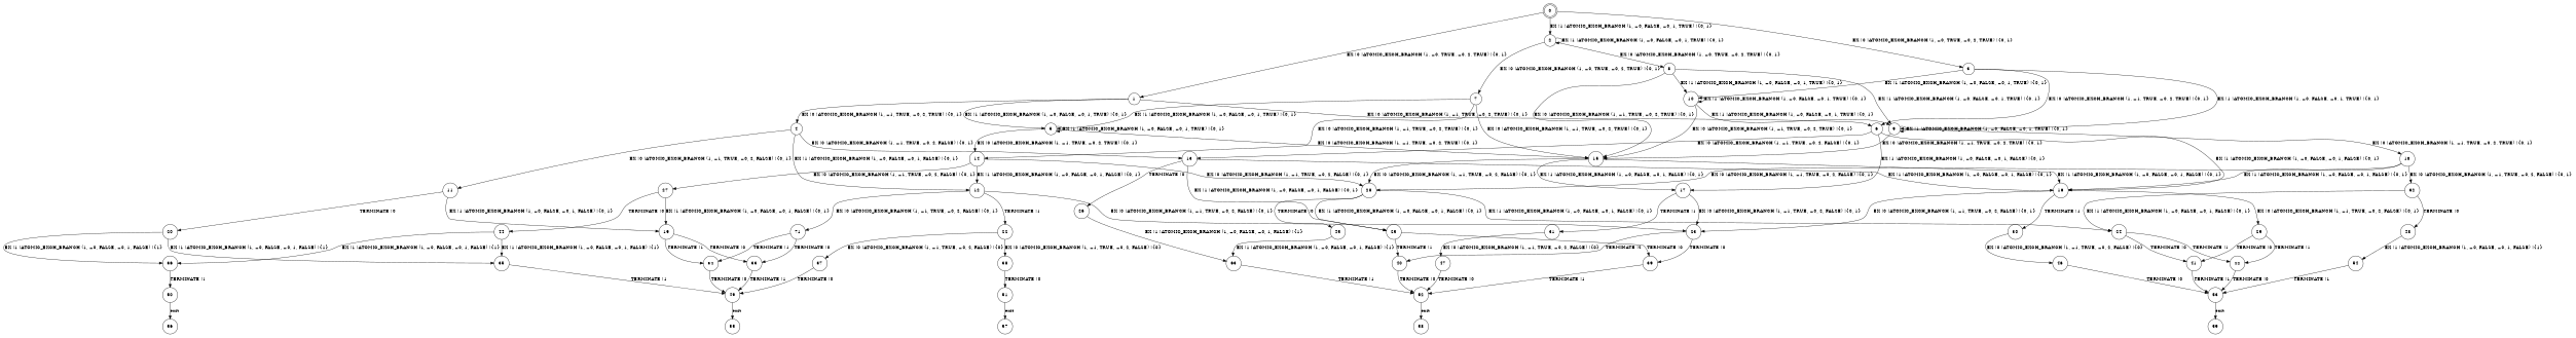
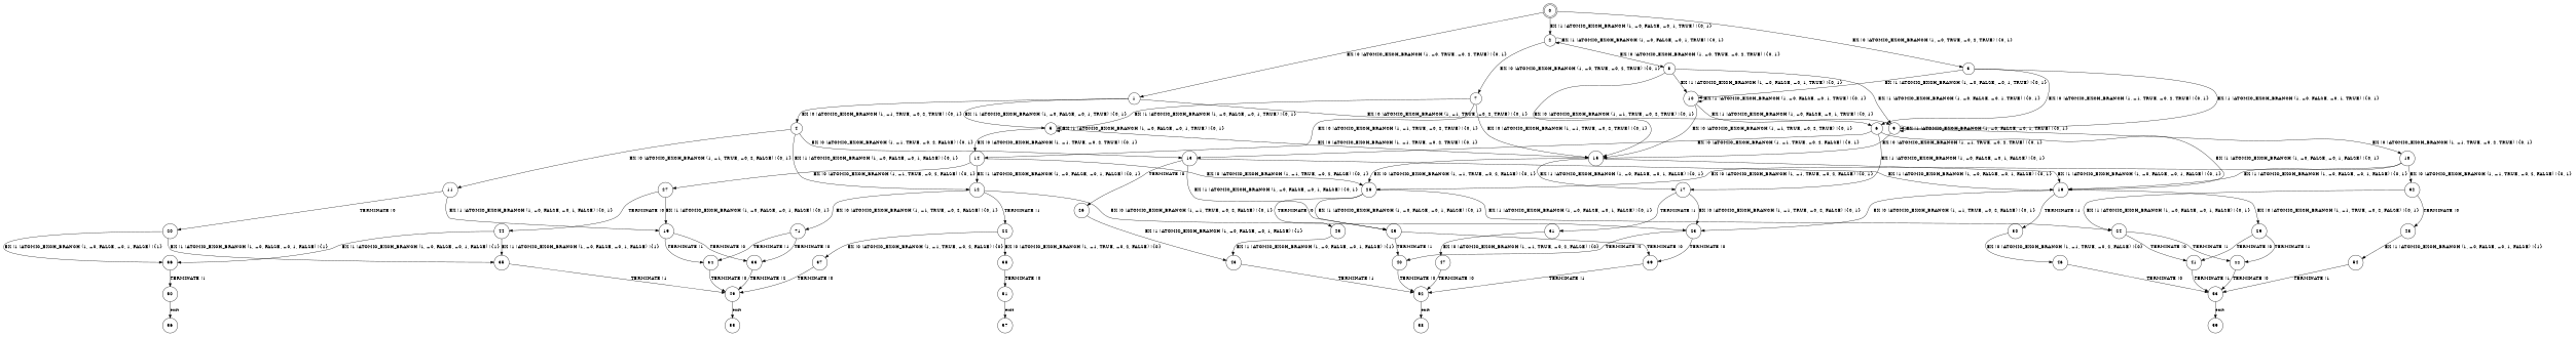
  digraph {
    node [shape=circle]
    0 [peripheries=2]
    1
    2
    3
    4
    5
    6
    7
    8
    9
    10
    11
    12
    13
    14
    15
    16
    17
    18
    19
    20
    n22 [label=71]
    22
    23
    25
    26
    27
    28
    29
    30
    31
    32
    33
    34
    35
    36
    37
    38
    39
    40
    24
    41
    42
-   43 [label=63]
+   43
    44
    45
    46
    47
    48
    49
    50
    51
    52
    53
    54
    55
    56
    57
    58
    59
    0 -> 1 [label="EX !0 !ATOMIC_EXCH_BRANCH (1, +0, TRUE, +0, 2, TRUE) !{0, 1}"]
    0 -> 2 [label="EX !1 !ATOMIC_EXCH_BRANCH (1, +0, FALSE, +0, 1, TRUE) !{0, 1}"]
    0 -> 3 [label="EX !0 !ATOMIC_EXCH_BRANCH (1, +0, TRUE, +0, 2, TRUE) !{0, 1}"]
    1 -> 4 [label="EX !0 !ATOMIC_EXCH_BRANCH (1, +1, TRUE, +0, 2, TRUE) !{0, 1}"]
    1 -> 5 [label="EX !1 !ATOMIC_EXCH_BRANCH (1, +0, FALSE, +0, 1, TRUE) !{0, 1}"]
    1 -> 6 [label="EX !0 !ATOMIC_EXCH_BRANCH (1, +1, TRUE, +0, 2, TRUE) !{0, 1}"]
    2 -> 2 [label="EX !1 !ATOMIC_EXCH_BRANCH (1, +0, FALSE, +0, 1, TRUE) !{0, 1}"]
    2 -> 7 [label="EX !0 !ATOMIC_EXCH_BRANCH (1, +0, TRUE, +0, 2, TRUE) !{0, 1}"]
    2 -> 8 [label="EX !0 !ATOMIC_EXCH_BRANCH (1, +0, TRUE, +0, 2, TRUE) !{0, 1}"]
    3 -> 6 [label="EX !0 !ATOMIC_EXCH_BRANCH (1, +1, TRUE, +0, 2, TRUE) !{0, 1}"]
    3 -> 9 [label="EX !1 !ATOMIC_EXCH_BRANCH (1, +0, FALSE, +0, 1, TRUE) !{0, 1}"]
    3 -> 10 [label="EX !1 !ATOMIC_EXCH_BRANCH (1, +0, FALSE, +0, 1, TRUE) !{0, 1}"]
    4 -> 11 [label="EX !0 !ATOMIC_EXCH_BRANCH (1, +1, TRUE, +0, 2, FALSE) !{0, 1}"]
    4 -> 12 [label="EX !1 !ATOMIC_EXCH_BRANCH (1, +0, FALSE, +0, 1, FALSE) !{0, 1}"]
    4 -> 13 [label="EX !0 !ATOMIC_EXCH_BRANCH (1, +1, TRUE, +0, 2, FALSE) !{0, 1}"]
    5 -> 5 [label="EX !1 !ATOMIC_EXCH_BRANCH (1, +0, FALSE, +0, 1, TRUE) !{0, 1}"]
    5 -> 14 [label="EX !0 !ATOMIC_EXCH_BRANCH (1, +1, TRUE, +0, 2, TRUE) !{0, 1}"]
    5 -> 15 [label="EX !0 !ATOMIC_EXCH_BRANCH (1, +1, TRUE, +0, 2, TRUE) !{0, 1}"]
    6 -> 13 [label="EX !0 !ATOMIC_EXCH_BRANCH (1, +1, TRUE, +0, 2, FALSE) !{0, 1}"]
    6 -> 16 [label="EX !1 !ATOMIC_EXCH_BRANCH (1, +0, FALSE, +0, 1, FALSE) !{0, 1}"]
    6 -> 17 [label="EX !1 !ATOMIC_EXCH_BRANCH (1, +0, FALSE, +0, 1, FALSE) !{0, 1}"]
    7 -> 5 [label="EX !1 !ATOMIC_EXCH_BRANCH (1, +0, FALSE, +0, 1, TRUE) !{0, 1}"]
    7 -> 14 [label="EX !0 !ATOMIC_EXCH_BRANCH (1, +1, TRUE, +0, 2, TRUE) !{0, 1}"]
    7 -> 15 [label="EX !0 !ATOMIC_EXCH_BRANCH (1, +1, TRUE, +0, 2, TRUE) !{0, 1}"]
    8 -> 9 [label="EX !1 !ATOMIC_EXCH_BRANCH (1, +0, FALSE, +0, 1, TRUE) !{0, 1}"]
    8 -> 10 [label="EX !1 !ATOMIC_EXCH_BRANCH (1, +0, FALSE, +0, 1, TRUE) !{0, 1}"]
    8 -> 15 [label="EX !0 !ATOMIC_EXCH_BRANCH (1, +1, TRUE, +0, 2, TRUE) !{0, 1}"]
    9 -> 9 [label="EX !1 !ATOMIC_EXCH_BRANCH (1, +0, FALSE, +0, 1, TRUE) !{0, 1}"]
    9 -> 15 [label="EX !0 !ATOMIC_EXCH_BRANCH (1, +1, TRUE, +0, 2, TRUE) !{0, 1}"]
    9 -> 18 [label="EX !0 !ATOMIC_EXCH_BRANCH (1, +1, TRUE, +0, 2, TRUE) !{0, 1}"]
    10 -> 9 [label="EX !1 !ATOMIC_EXCH_BRANCH (1, +0, FALSE, +0, 1, TRUE) !{0, 1}"]
    10 -> 10 [label="EX !1 !ATOMIC_EXCH_BRANCH (1, +0, FALSE, +0, 1, TRUE) !{0, 1}"]
    10 -> 15 [label="EX !0 !ATOMIC_EXCH_BRANCH (1, +1, TRUE, +0, 2, TRUE) !{0, 1}"]
    11 -> 19 [label="EX !1 !ATOMIC_EXCH_BRANCH (1, +0, FALSE, +0, 1, FALSE) !{0, 1}"]
    11 -> 20 [label="TERMINATE !0"]
    12 -> n22 [label="EX !0 !ATOMIC_EXCH_BRANCH (1, +1, TRUE, +0, 2, FALSE) !{0, 1}"]
    12 -> 22 [label="TERMINATE !1"]
    12 -> 23 [label="EX !0 !ATOMIC_EXCH_BRANCH (1, +1, TRUE, +0, 2, FALSE) !{0, 1}"]
    13 -> 16 [label="EX !1 !ATOMIC_EXCH_BRANCH (1, +0, FALSE, +0, 1, FALSE) !{0, 1}"]
    13 -> 25 [label="EX !1 !ATOMIC_EXCH_BRANCH (1, +0, FALSE, +0, 1, FALSE) !{0, 1}"]
    13 -> 26 [label="TERMINATE !0"]
    14 -> 12 [label="EX !1 !ATOMIC_EXCH_BRANCH (1, +0, FALSE, +0, 1, FALSE) !{0, 1}"]
    14 -> 27 [label="EX !0 !ATOMIC_EXCH_BRANCH (1, +1, TRUE, +0, 2, FALSE) !{0, 1}"]
    14 -> 28 [label="EX !0 !ATOMIC_EXCH_BRANCH (1, +1, TRUE, +0, 2, FALSE) !{0, 1}"]
    15 -> 16 [label="EX !1 !ATOMIC_EXCH_BRANCH (1, +0, FALSE, +0, 1, FALSE) !{0, 1}"]
    15 -> 17 [label="EX !1 !ATOMIC_EXCH_BRANCH (1, +0, FALSE, +0, 1, FALSE) !{0, 1}"]
    15 -> 28 [label="EX !0 !ATOMIC_EXCH_BRANCH (1, +1, TRUE, +0, 2, FALSE) !{0, 1}"]
    16 -> 23 [label="EX !0 !ATOMIC_EXCH_BRANCH (1, +1, TRUE, +0, 2, FALSE) !{0, 1}"]
    16 -> 29 [label="EX !0 !ATOMIC_EXCH_BRANCH (1, +1, TRUE, +0, 2, FALSE) !{0, 1}"]
    16 -> 30 [label="TERMINATE !1"]
    17 -> 23 [label="EX !0 !ATOMIC_EXCH_BRANCH (1, +1, TRUE, +0, 2, FALSE) !{0, 1}"]
    17 -> 31 [label="TERMINATE !1"]
    18 -> 16 [label="EX !1 !ATOMIC_EXCH_BRANCH (1, +0, FALSE, +0, 1, FALSE) !{0, 1}"]
    18 -> 28 [label="EX !0 !ATOMIC_EXCH_BRANCH (1, +1, TRUE, +0, 2, FALSE) !{0, 1}"]
    18 -> 32 [label="EX !0 !ATOMIC_EXCH_BRANCH (1, +1, TRUE, +0, 2, FALSE) !{0, 1}"]
    19 -> 33 [label="TERMINATE !0"]
    19 -> 34 [label="TERMINATE !1"]
    20 -> 35 [label="EX !1 !ATOMIC_EXCH_BRANCH (1, +0, FALSE, +0, 1, FALSE) !{1}"]
    20 -> 36 [label="EX !1 !ATOMIC_EXCH_BRANCH (1, +0, FALSE, +0, 1, FALSE) !{1}"]
    n22 -> 33 [label="TERMINATE !0"]
    n22 -> 34 [label="TERMINATE !1"]
    22 -> 37 [label="EX !0 !ATOMIC_EXCH_BRANCH (1, +1, TRUE, +0, 2, FALSE) !{0}"]
    22 -> 38 [label="EX !0 !ATOMIC_EXCH_BRANCH (1, +1, TRUE, +0, 2, FALSE) !{0}"]
    23 -> 39 [label="TERMINATE !0"]
    23 -> 40 [label="TERMINATE !2"]
    25 -> 39 [label="TERMINATE !0"]
    25 -> 40 [label="TERMINATE !1"]
    26 -> 43 [label="EX !1 !ATOMIC_EXCH_BRANCH (1, +0, FALSE, +0, 1, FALSE) !{1}"]
    27 -> 19 [label="EX !1 !ATOMIC_EXCH_BRANCH (1, +0, FALSE, +0, 1, FALSE) !{0, 1}"]
    27 -> 44 [label="TERMINATE !0"]
    28 -> 25 [label="EX !1 !ATOMIC_EXCH_BRANCH (1, +0, FALSE, +0, 1, FALSE) !{0, 1}"]
    28 -> 24 [label="EX !1 !ATOMIC_EXCH_BRANCH (1, +0, FALSE, +0, 1, FALSE) !{0, 1}"]
    28 -> 45 [label="TERMINATE !0"]
    29 -> 41 [label="TERMINATE !0"]
    29 -> 42 [label="TERMINATE !1"]
    30 -> 46 [label="EX !0 !ATOMIC_EXCH_BRANCH (1, +1, TRUE, +0, 2, FALSE) !{0}"]
    31 -> 47 [label="EX !0 !ATOMIC_EXCH_BRANCH (1, +1, TRUE, +0, 2, FALSE) !{0}"]
    32 -> 24 [label="EX !1 !ATOMIC_EXCH_BRANCH (1, +0, FALSE, +0, 1, FALSE) !{0, 1}"]
    32 -> 48 [label="TERMINATE !0"]
-   33 -> 49 [label="TERMINATE !1"]
+   33 -> 49 [label="TERMINATE !2"]
    34 -> 49 [label="TERMINATE !0"]
    35 -> 49 [label="TERMINATE !1"]
    36 -> 50 [label="TERMINATE !1"]
    37 -> 49 [label="TERMINATE !0"]
    38 -> 51 [label="TERMINATE !0"]
    39 -> 52 [label="TERMINATE !1"]
    40 -> 52 [label="TERMINATE !0"]
    24 -> 41 [label="TERMINATE !0"]
    24 -> 42 [label="TERMINATE !1"]
    41 -> 53 [label="TERMINATE !1"]
    42 -> 53 [label="TERMINATE !0"]
    43 -> 52 [label="TERMINATE !1"]
    44 -> 35 [label="EX !1 !ATOMIC_EXCH_BRANCH (1, +0, FALSE, +0, 1, FALSE) !{1}"]
    44 -> 36 [label="EX !1 !ATOMIC_EXCH_BRANCH (1, +0, FALSE, +0, 1, FALSE) !{1}"]
    45 -> 43 [label="EX !1 !ATOMIC_EXCH_BRANCH (1, +0, FALSE, +0, 1, FALSE) !{1}"]
    46 -> 53 [label="TERMINATE !0"]
    47 -> 52 [label="TERMINATE !0"]
    48 -> 54 [label="EX !1 !ATOMIC_EXCH_BRANCH (1, +0, FALSE, +0, 1, FALSE) !{1}"]
    49 -> 55 [label=exit]
    50 -> 56 [label=exit]
    51 -> 57 [label=exit]
    52 -> 58 [label=exit]
    53 -> 59 [label=exit]
    54 -> 53 [label="TERMINATE !1"]
  }
